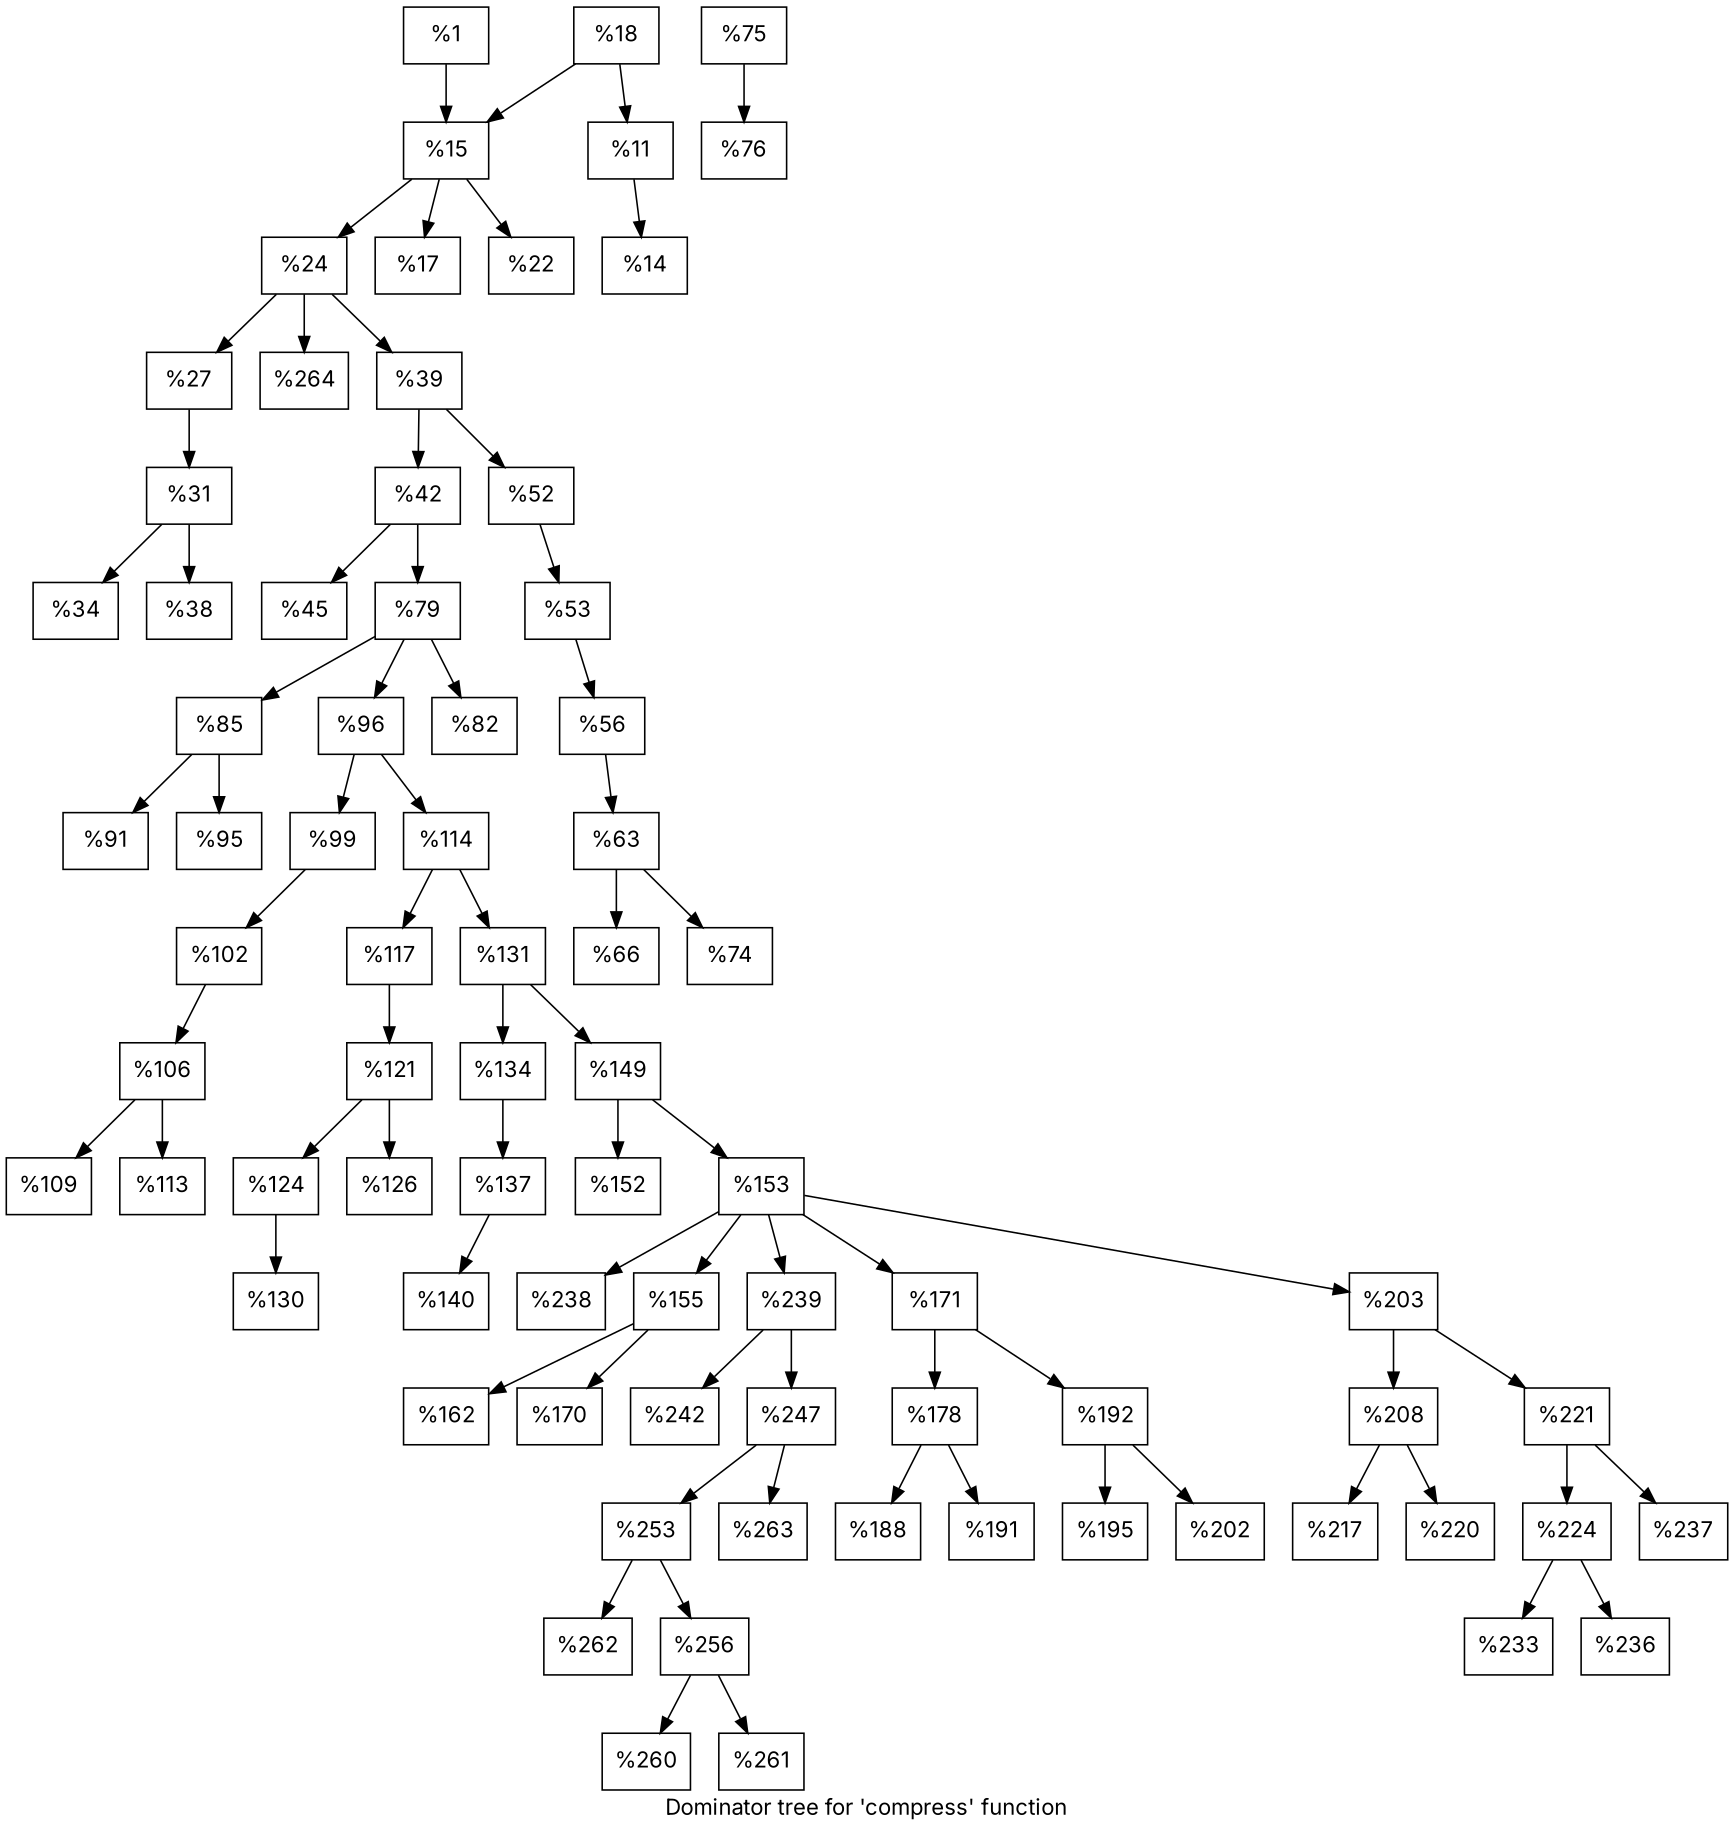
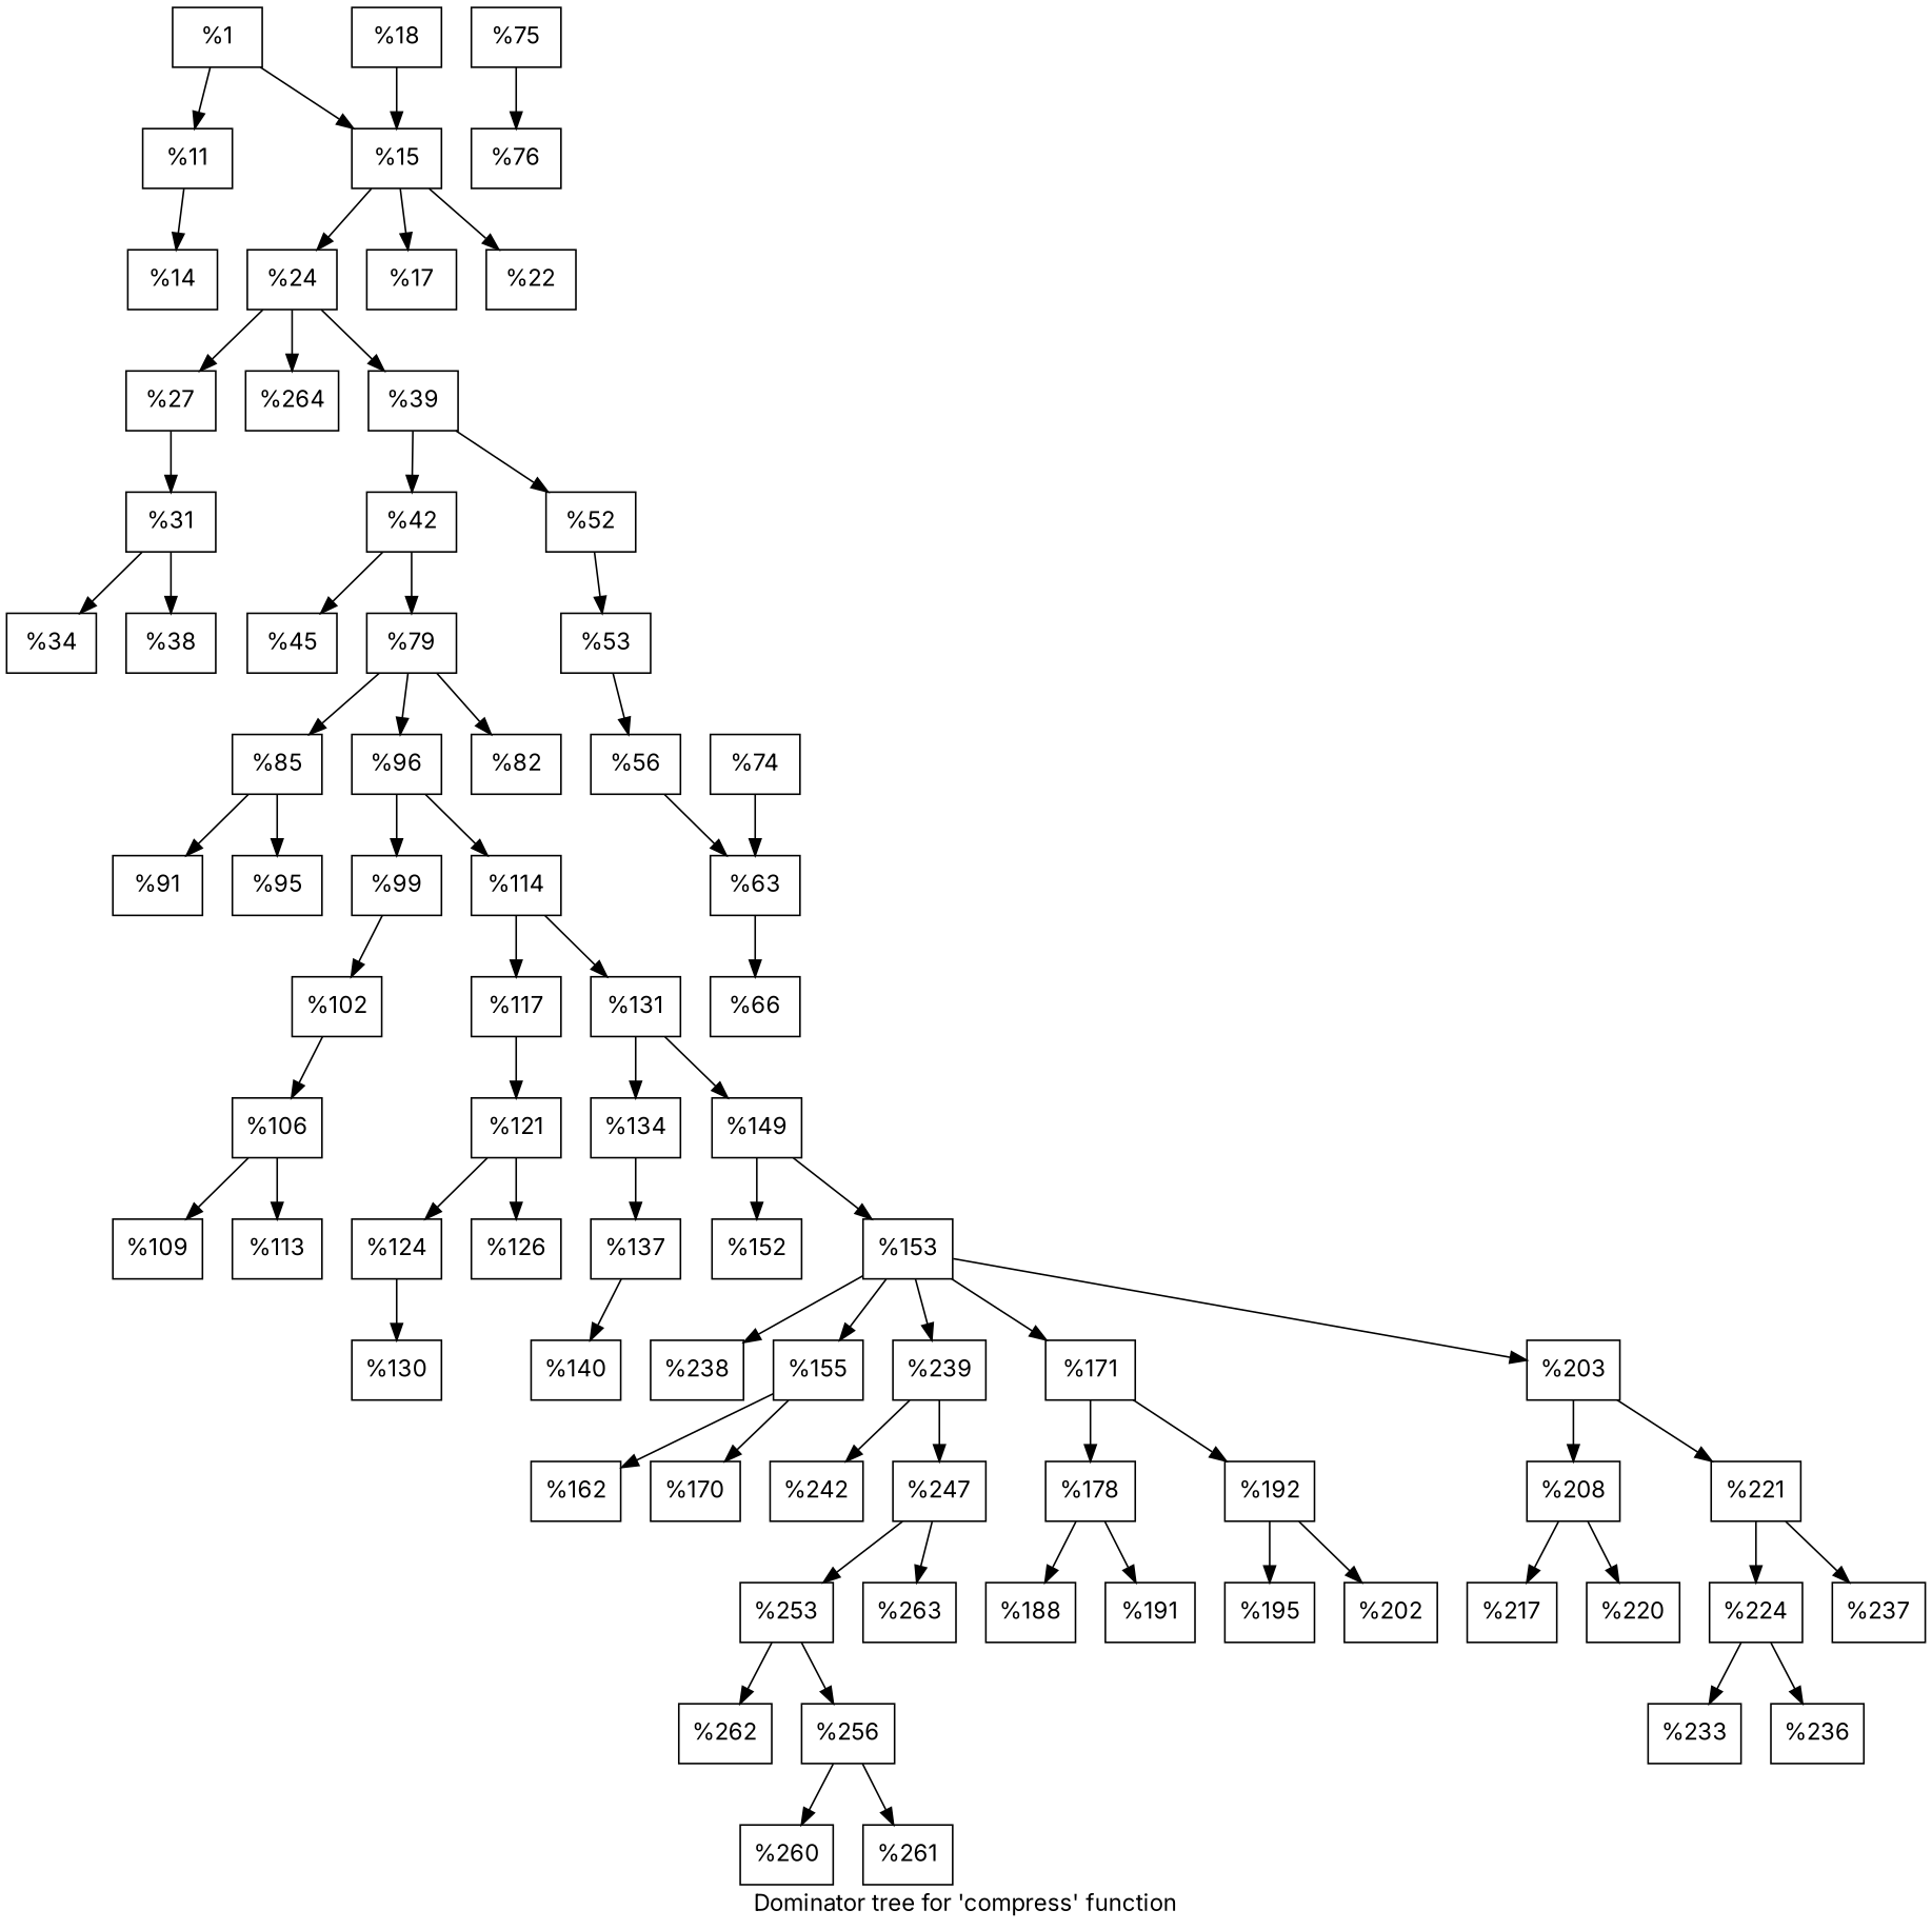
  digraph {
    fontname=Inter
    label="Dominator tree for 'compress' function"
    node [fontname=Inter shape=record]
    edge [fontname=Inter]
    n1 [label="{%1}"]
    n2 [label="{%11}"]
    n3 [label="{%15}"]
    n4 [label="{%14}"]
    n5 [label="{%24}"]
    n6 [label="{%17}"]
    n7 [label="{%22}"]
    n8 [label="{%27}"]
    n9 [label="{%264}"]
    n10 [label="{%39}"]
    n11 [label="{%18}"]
    n12 [label="{%31}"]
    n13 [label="{%42}"]
    n14 [label="{%52}"]
    n15 [label="{%34}"]
    n16 [label="{%38}"]
    n17 [label="{%45}"]
    n18 [label="{%79}"]
    n19 [label="{%53}"]
    n20 [label="{%56}"]
    n21 [label="{%63}"]
    n22 [label="{%85}"]
    n23 [label="{%96}"]
    n24 [label="{%82}"]
    n25 [label="{%66}"]
    n26 [label="{%74}"]
    n27 [label="{%75}"]
    n28 [label="{%76}"]
    n29 [label="{%91}"]
    n30 [label="{%95}"]
    n31 [label="{%99}"]
    n32 [label="{%114}"]
    n33 [label="{%102}"]
    n34 [label="{%117}"]
    n35 [label="{%131}"]
    n36 [label="{%106}"]
    n37 [label="{%121}"]
    n38 [label="{%134}"]
    n39 [label="{%149}"]
    n40 [label="{%109}"]
    n41 [label="{%113}"]
    n42 [label="{%124}"]
    n43 [label="{%126}"]
    n44 [label="{%137}"]
    n45 [label="{%152}"]
    n46 [label="{%153}"]
    n47 [label="{%130}"]
    n48 [label="{%140}"]
    n49 [label="{%238}"]
    n50 [label="{%155}"]
    n51 [label="{%239}"]
    n52 [label="{%171}"]
    n53 [label="{%203}"]
    n54 [label="{%162}"]
    n55 [label="{%170}"]
    n56 [label="{%242}"]
    n57 [label="{%247}"]
    n58 [label="{%178}"]
    n59 [label="{%192}"]
    n60 [label="{%208}"]
    n61 [label="{%221}"]
    n62 [label="{%253}"]
    n63 [label="{%263}"]
    n64 [label="{%188}"]
    n65 [label="{%191}"]
    n66 [label="{%195}"]
    n67 [label="{%202}"]
    n68 [label="{%217}"]
    n69 [label="{%220}"]
    n70 [label="{%224}"]
    n71 [label="{%237}"]
    n72 [label="{%262}"]
    n73 [label="{%256}"]
    n74 [label="{%260}"]
    n75 [label="{%261}"]
    n76 [label="{%233}"]
    n77 [label="{%236}"]
-   n11 -> n2
+   n1 -> n2
    n1 -> n3
    n2 -> n4
    n3 -> n5
    n3 -> n6
    n3 -> n7
    n5 -> n8
    n5 -> n9
    n5 -> n10
    n8 -> n12
    n10 -> n13
    n10 -> n14
    n11 -> n3
    n12 -> n15
    n12 -> n16
    n13 -> n17
    n13 -> n18
    n14 -> n19
    n18 -> n22
    n18 -> n23
    n18 -> n24
    n19 -> n20
    n20 -> n21
    n21 -> n25
-   n21 -> n26
+   n26 -> n21
    n22 -> n29
    n22 -> n30
    n23 -> n31
    n23 -> n32
    n27 -> n28
    n31 -> n33
    n32 -> n34
    n32 -> n35
    n33 -> n36
    n34 -> n37
    n35 -> n38
    n35 -> n39
    n36 -> n40
    n36 -> n41
    n37 -> n42
    n37 -> n43
    n38 -> n44
    n39 -> n45
    n39 -> n46
    n42 -> n47
    n44 -> n48
    n46 -> n49
    n46 -> n50
    n46 -> n51
    n46 -> n52
    n46 -> n53
    n50 -> n54
    n50 -> n55
    n51 -> n56
    n51 -> n57
    n52 -> n58
    n52 -> n59
    n53 -> n60
    n53 -> n61
    n57 -> n62
    n57 -> n63
    n58 -> n64
    n58 -> n65
    n59 -> n66
    n59 -> n67
    n60 -> n68
    n60 -> n69
    n61 -> n70
    n61 -> n71
    n62 -> n72
    n62 -> n73
    n70 -> n76
    n70 -> n77
    n73 -> n74
    n73 -> n75
  }
